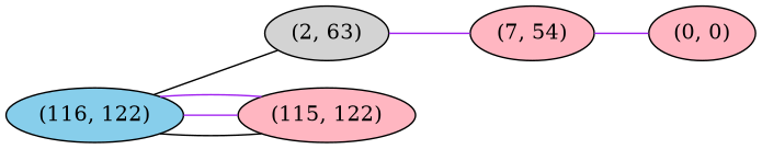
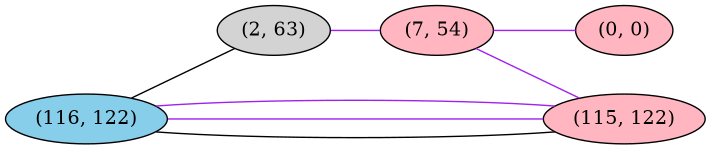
  graph {
    rankdir=LR
    node [fillcolor=lightpink style=filled]
    edge [color=purple weight=1]
    "(2, 63)" [fillcolor=lightgrey]
    "(7, 54)"
    "(115, 122)"
    "(0, 0)"
    "(116, 122)" [fillcolor=skyblue]
    "(2, 63)" -- "(7, 54)"
+   "(7, 54)" -- "(115, 122)" [weight=2]
    "(7, 54)" -- "(0, 0)" [weight=4]
    "(116, 122)" -- "(2, 63)" [color=black weight=2]
    "(116, 122)" -- "(115, 122)" [color=black]
    "(116, 122)" -- "(115, 122)"
    "(116, 122)" -- "(115, 122)"
  }
